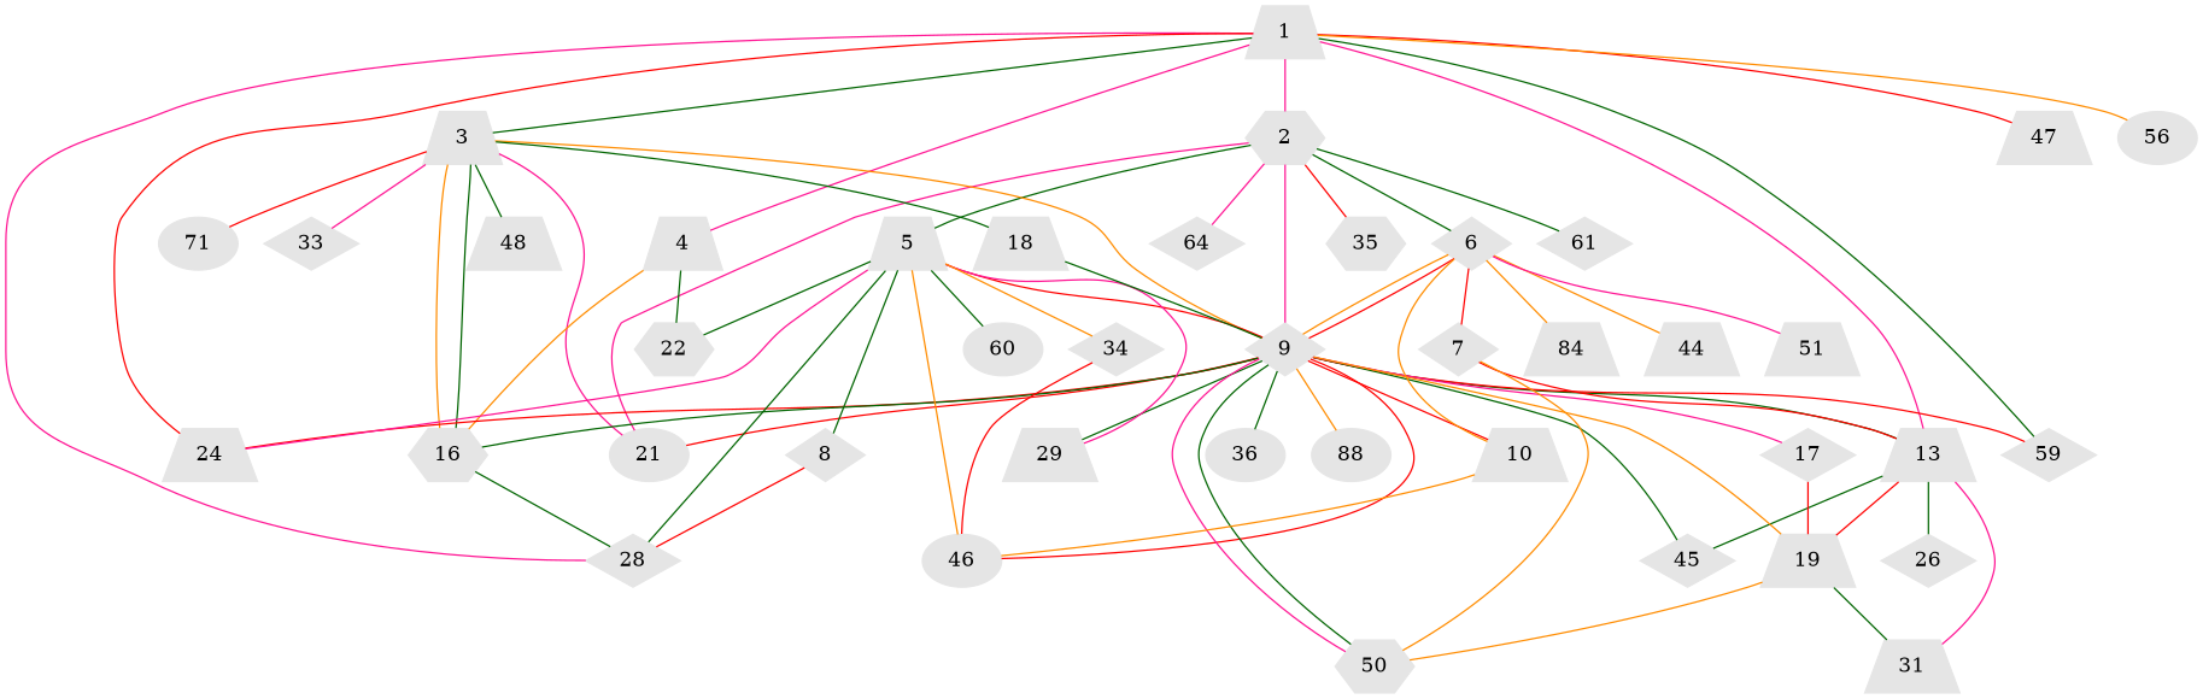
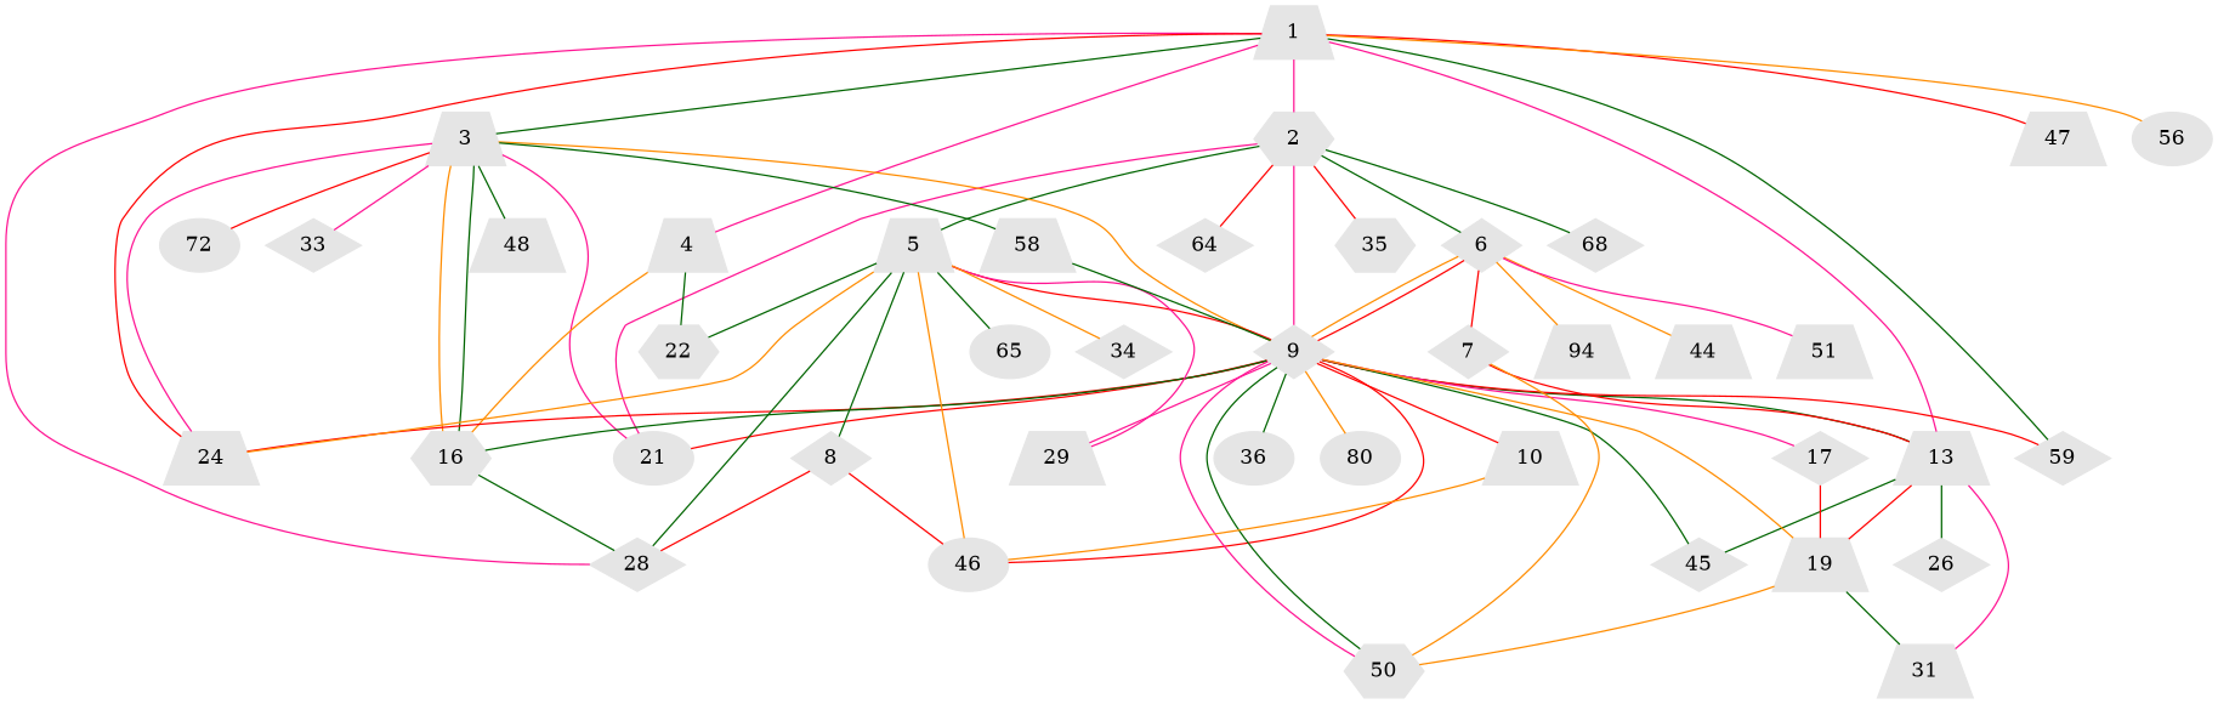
  graph {
    node [color=gray90 shape=trapezium style=filled]
    edge [color=darkgreen]
    1 [super="+83+24"]
    2 [shape=hexagon super="+41"]
    3
    4
    13 [super="+18"]
    n6 [label=28 shape=diamond super="+77+35"]
    n7 [label=24 super="+78"]
    47 [super="+91"]
    n9 [label=59 shape=diamond super="+69+66"]
    56 [shape=ellipse]
    9 [shape=diamond super="+68+11+20+62+32+14"]
    5
    6 [shape=diamond]
    n14 [label=35 shape=hexagon]
    21 [shape=ellipse super="+60+38+88"]
-   61 [shape=diamond super="+76"]
+   61 [shape=diamond super="+76" label=68]
    64 [shape=diamond]
    16 [shape=hexagon super="+90+54+55"]
    33 [shape=diamond]
    48
-   58 [label=18]
-   71 [shape=ellipse]
+   58
+   71 [shape=ellipse label=72]
    22 [shape=hexagon super="+75"]
    45 [shape=diamond super="+85"]
    29
    46 [shape=ellipse]
    10
    17 [shape=diamond super="+49"]
    19 [super="+70+37+72"]
    36 [shape=ellipse super="+39"]
    50 [shape=hexagon]
-   80 [shape=ellipse label=88]
+   80 [shape=ellipse]
    26 [shape=diamond]
    31
    8 [shape=diamond super="+82"]
    34 [shape=diamond]
-   65 [shape=ellipse label=60]
+   65 [shape=ellipse]
    7 [shape=diamond]
    44
    51
-   84
+   84 [label=94]
    1 -- 2 [color=deeppink]
    1 -- 3 [weight=2]
    1 -- 4 [color=deeppink]
    1 -- 13 [color=deeppink weight=2]
    1 -- n6 [color=deeppink]
    1 -- n7 [color=red]
    1 -- 47 [color=red]
    1 -- n9
    1 -- 56 [color=darkorange]
    2 -- 9 [color=deeppink weight=4]
    2 -- 5
    2 -- 6
    2 -- n14 [color=red]
    2 -- 21 [color=deeppink]
    2 -- 61
-   2 -- 64 [color=deeppink]
+   2 -- 64 [color=red]
+   3 -- n7 [color=deeppink]
    3 -- 9 [color=darkorange]
    3 -- 21 [color=deeppink]
    3 -- 16 [color=darkorange weight=2]
    3 -- 16
    3 -- 33 [color=deeppink]
    3 -- 48
    3 -- 58
    3 -- 71 [color=red]
    4 -- 16 [color=darkorange]
    4 -- 22
    13 -- 45
    13 -- 19 [color=red]
    13 -- 26
    13 -- 31 [color=deeppink]
    9 -- 13
    9 -- n7 [color=red]
    9 -- n9 [color=red]
    9 -- 21 [color=red weight=2]
    9 -- 16
    9 -- 45
-   9 -- 29 [weight=2]
+   9 -- 29 [color=deeppink weight=2]
    9 -- 46 [color=red]
    9 -- 10 [color=red]
    9 -- 17 [color=deeppink]
    9 -- 19 [color=darkorange]
    9 -- 36
    9 -- 50 [color=deeppink]
    9 -- 50
    9 -- 80 [color=darkorange]
    5 -- n6
-   5 -- n7 [color=deeppink]
+   5 -- n7 [color=darkorange]
    5 -- 9 [color=red]
    5 -- 22
    5 -- 29 [color=deeppink]
    5 -- 46 [color=darkorange]
    5 -- 8
    5 -- 34 [color=darkorange]
    5 -- 65
    6 -- 9 [color=darkorange weight=3]
    6 -- 9 [color=red]
-   6 -- 10 [color=darkorange]
    6 -- 7 [color=red]
    6 -- 44 [color=darkorange]
    6 -- 51 [color=deeppink]
    6 -- 84 [color=darkorange]
    16 -- n6
    58 -- 9
    10 -- 46 [color=darkorange]
    17 -- 19 [color=red]
    19 -- 50 [color=darkorange]
    19 -- 31
    8 -- n6 [color=red]
-   34 -- 46 [color=red]
+   8 -- 46 [color=red]
    7 -- 13 [color=red]
    7 -- 50 [color=darkorange]
  }
